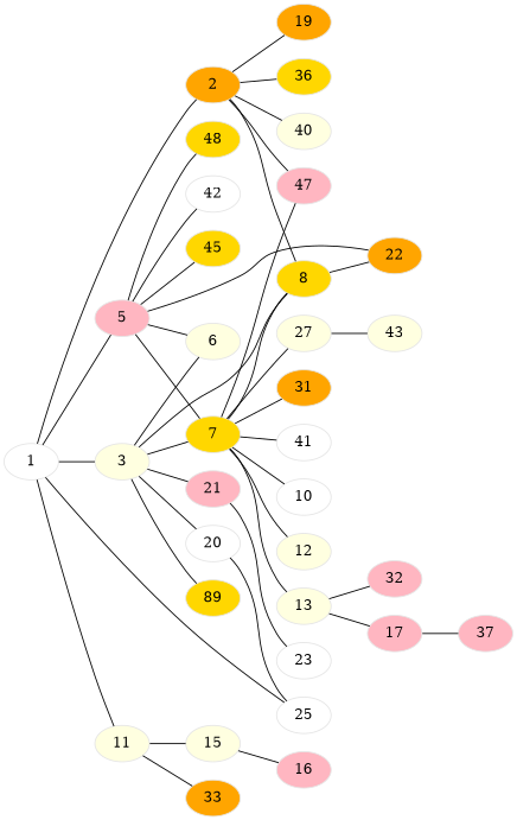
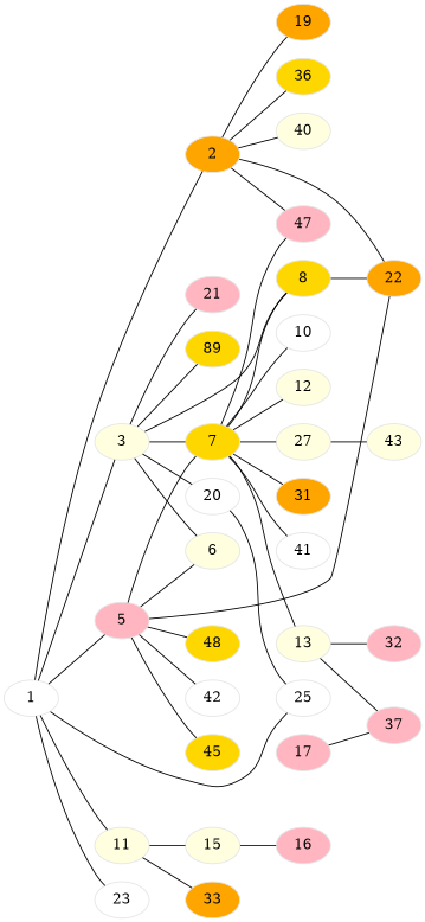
  graph {
    rankdir=LR
    node [color=gray90 fillcolor=lightyellow style=filled]
    1 [fillcolor=white super="+24"]
    2 [fillcolor=orange super="+18"]
    3 [super="+4"]
    5 [fillcolor=lightpink super="+26"]
    11 [super="+30"]
    23 [fillcolor=white]
    25 [fillcolor=white super="+35"]
    8 [fillcolor=gold]
    19 [fillcolor=orange]
    n10 [fillcolor=gold label=36]
    40
    47 [fillcolor=lightpink]
    6
    7 [fillcolor=gold super="+9"]
    20 [fillcolor=white super="+28"]
    21 [fillcolor=lightpink]
    n17 [fillcolor=gold label=89]
    22 [fillcolor=orange super="+36"]
    42 [fillcolor=white]
    45 [fillcolor=gold]
    48 [fillcolor=gold]
    10 [fillcolor=white]
    15 [super="+44"]
    33 [fillcolor=orange]
    12
    13 [super="+14"]
    27 [super="+46"]
    31 [fillcolor=orange]
    41 [fillcolor=white]
    17 [fillcolor=lightpink super="+34"]
    32 [fillcolor=lightpink]
    43
    16 [fillcolor=lightpink]
    37 [fillcolor=lightpink]
    1 -- 2
    1 -- 3
    1 -- 5
    1 -- 11
-   21 -- 23
+   1 -- 23
    1 -- 25
-   2 -- 8
+   2 -- 22
    2 -- 19
    2 -- n10
    2 -- 40
    2 -- 47
    3 -- 8
    3 -- 6
    3 -- 7
    3 -- 20
    3 -- 21
    3 -- n17
    5 -- 6
    5 -- 7 [weight=2]
    5 -- 22
    5 -- 42
    5 -- 45
    5 -- 48
    11 -- 15
    11 -- 33
    8 -- 22
    7 -- 8
    7 -- 47
    7 -- 10
    7 -- 12
    7 -- 13
    7 -- 27
    7 -- 31
    7 -- 41
    20 -- 25
    15 -- 16
-   13 -- 17
+   13 -- 37
    13 -- 32
    27 -- 43
    17 -- 37
  }
